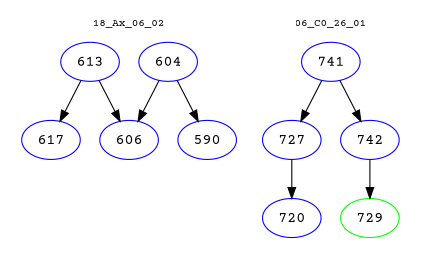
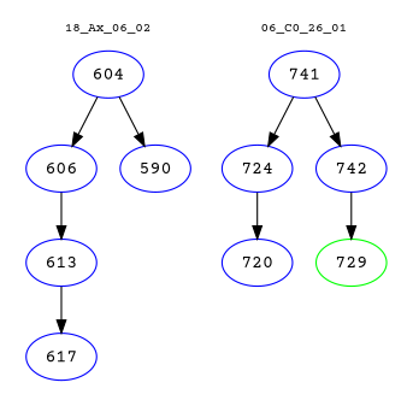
  digraph {
    fontname="Courier Prime"
    node [color=blue fontname="Courier Prime"]
    edge [color=black fontname="Courier Prime"]
    n1 [label=606]
    n2 [label=604]
    n3 [label=613]
    n4 [label=590]
    n5 [label=617]
    n6 [label=741]
-   n7 [label=727]
+   n7 [label=724]
    n8 [label=742]
    n9 [label=720]
    n10 [color=green label=729]
    subgraph cluster_1 {
      color=white
      fontsize=10
      label="18_Ax_06_02"
      n1
      n2
      n3
      n4
      n5
    }
    subgraph cluster_2 {
      color=white
      fontsize=10
      label="06_C0_26_01"
      n6
      n7
      n8
      n9
      n10
    }
-   n3 -> n1
+   n1 -> n3
    n2 -> n1
    n2 -> n4
    n3 -> n5
    n6 -> n7
    n6 -> n8
    n7 -> n9
    n8 -> n10
  }
